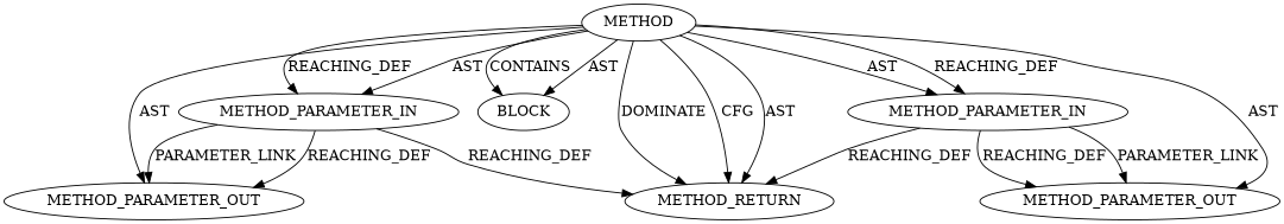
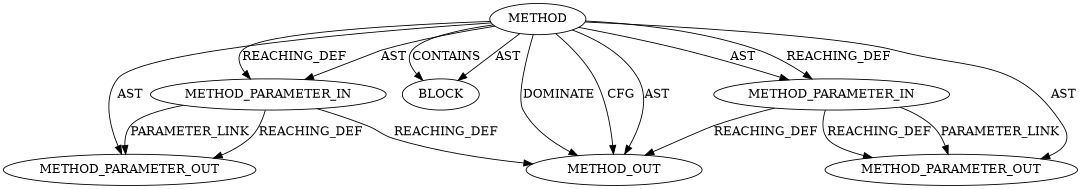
  digraph {
    node [CODE=p1 EVALUATION_STRATEGY=BY_VALUE IS_VARIADIC=false ORDER=1 TYPE_FULL_NAME=ANY]
    n1 [INDEX=1 NAME=p1 label=METHOD_PARAMETER_OUT]
    n2 [ARGUMENT_INDEX=1 CODE="<empty>" label=BLOCK EVALUATION_STRATEGY="" IS_VARIADIC=""]
    n3 [AST_PARENT_FULL_NAME="<global>" AST_PARENT_TYPE=NAMESPACE_BLOCK CODE="<empty>" FILENAME="<empty>" FULL_NAME=aead_request_set_ad IS_EXTERNAL=true NAME=aead_request_set_ad ORDER=0 label=METHOD EVALUATION_STRATEGY="" IS_VARIADIC="" TYPE_FULL_NAME=""]
    n4 [CODE=p2 INDEX=2 NAME=p2 ORDER=2 label=METHOD_PARAMETER_IN]
    n5 [INDEX=1 NAME=p1 label=METHOD_PARAMETER_IN]
-   n6 [CODE=RET ORDER=2 label=METHOD_RETURN IS_VARIADIC=""]
+   n6 [CODE=RET ORDER=2 label=METHOD_OUT IS_VARIADIC=""]
    n7 [CODE=p2 INDEX=2 NAME=p2 ORDER=2 label=METHOD_PARAMETER_OUT]
    n3 -> n1 [label=AST]
    n3 -> n2 [label=CONTAINS]
    n3 -> n2 [label=AST]
    n3 -> n4 [label=AST]
    n3 -> n4 [label=REACHING_DEF]
    n3 -> n5 [label=REACHING_DEF]
    n3 -> n5 [label=AST]
    n3 -> n6 [label=DOMINATE]
    n3 -> n6 [label=CFG]
    n3 -> n6 [label=AST]
    n3 -> n7 [label=AST]
    n4 -> n6 [VARIABLE=p2 label=REACHING_DEF]
    n4 -> n7 [VARIABLE=p2 label=REACHING_DEF]
    n4 -> n7 [label=PARAMETER_LINK]
    n5 -> n1 [label=PARAMETER_LINK]
    n5 -> n1 [VARIABLE=p1 label=REACHING_DEF]
    n5 -> n6 [VARIABLE=p1 label=REACHING_DEF]
  }
